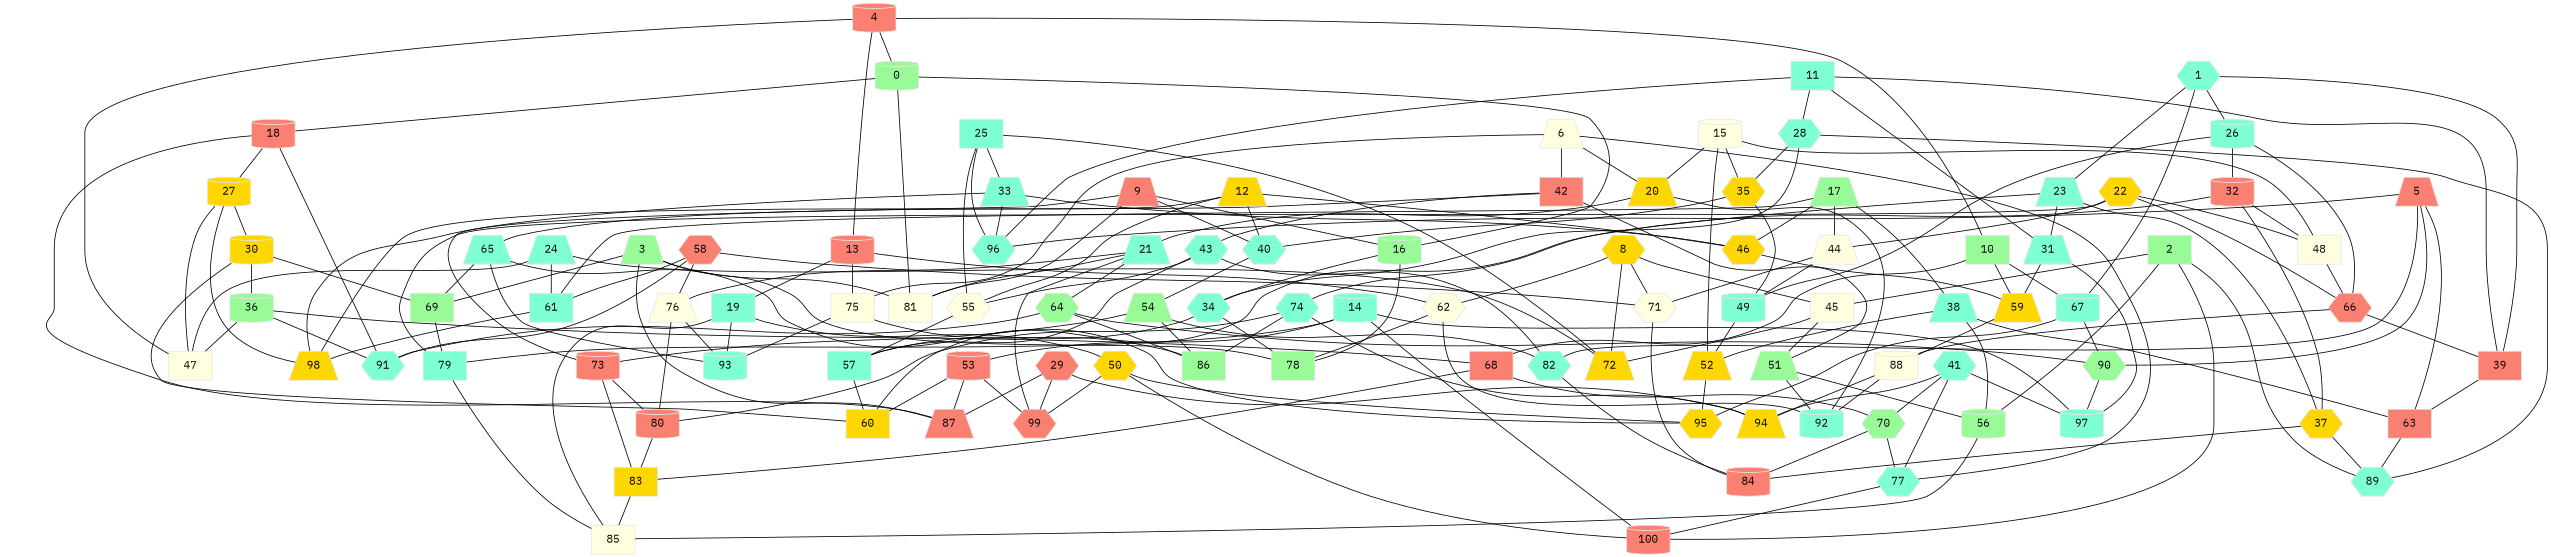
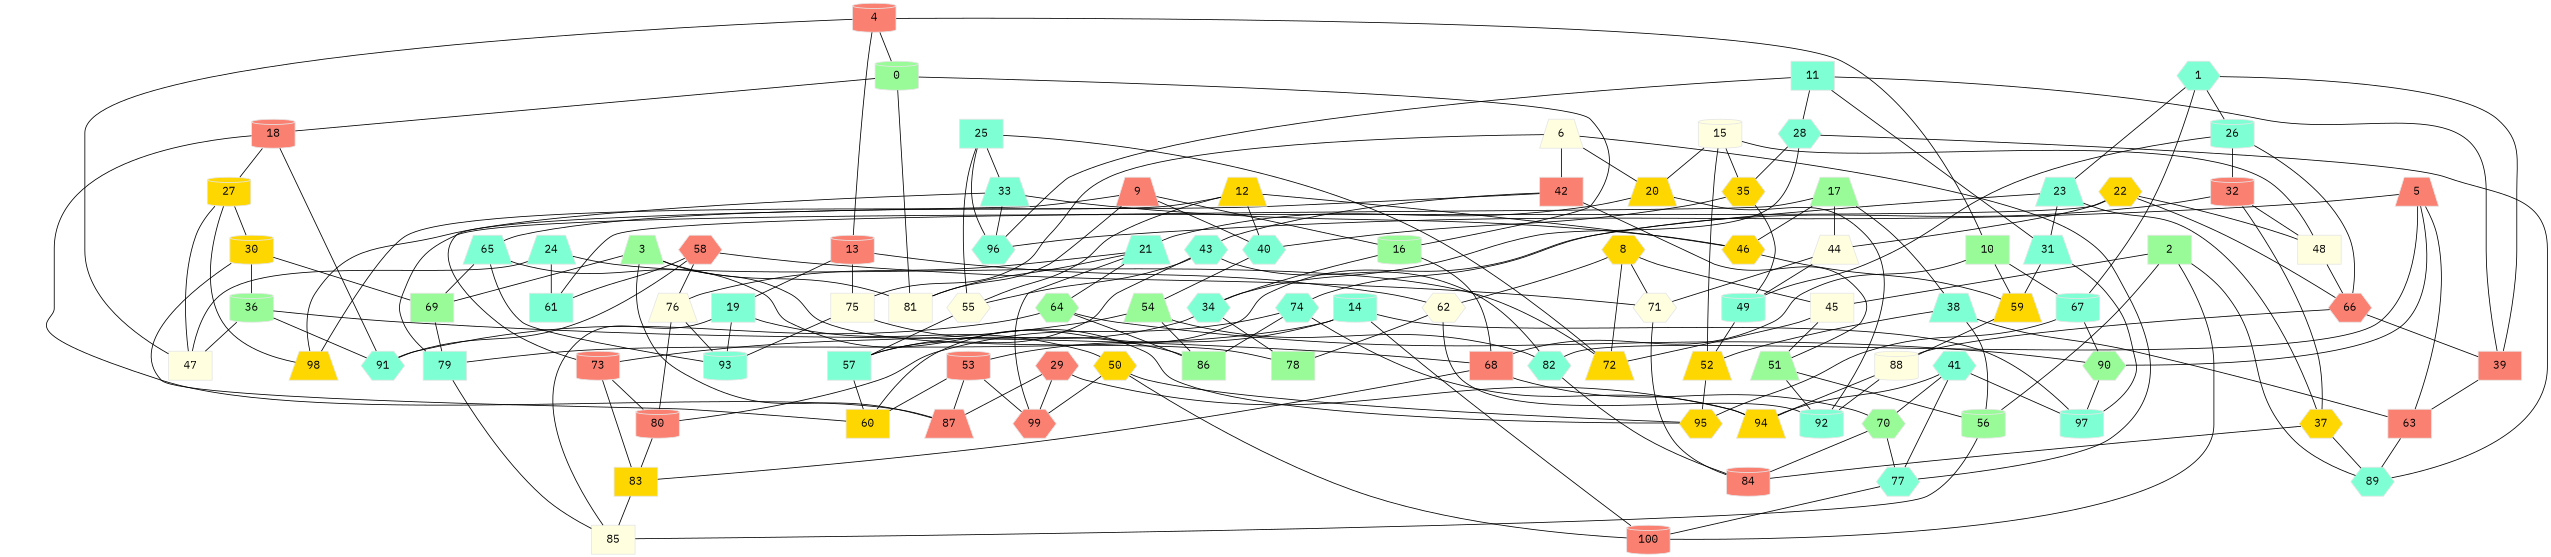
  graph {
    fontname="IBM Plex Mono"
    node [color=gray90 fillcolor=aquamarine fontname="IBM Plex Mono" shape=hexagon style=filled]
    edge [fontname="IBM Plex Mono"]
    23 [shape=trapezium]
    1
    26 [shape=cylinder]
    39 [fillcolor=salmon shape=box]
    67 [shape=cylinder]
    31 [shape=trapezium]
    37 [fillcolor=gold]
    74
    66 [fillcolor=salmon]
    32 [fillcolor=salmon shape=cylinder]
    49 [shape=cylinder]
    63 [fillcolor=salmon shape=box]
    90 [fillcolor=palegreen]
    95 [fillcolor=gold]
    2 [fillcolor=palegreen shape=box]
    45 [fillcolor=lightyellow shape=box]
    56 [fillcolor=palegreen shape=cylinder]
    89
    100 [fillcolor=salmon shape=cylinder]
    72 [fillcolor=gold shape=trapezium]
    51 [fillcolor=palegreen shape=trapezium]
    85 [fillcolor=lightyellow shape=box]
    3 [fillcolor=palegreen shape=trapezium]
    69 [fillcolor=palegreen shape=box]
    78 [fillcolor=palegreen shape=box]
    81 [fillcolor=lightyellow shape=box]
    87 [fillcolor=salmon shape=trapezium]
    79 [shape=box]
    4 [fillcolor=salmon shape=cylinder]
    n30 [fillcolor=palegreen label=0 shape=cylinder]
    10 [fillcolor=palegreen shape=box]
    13 [fillcolor=salmon shape=cylinder]
    47 [fillcolor=lightyellow shape=box]
    16 [fillcolor=palegreen shape=cylinder]
    18 [fillcolor=salmon shape=cylinder]
    59 [fillcolor=gold shape=trapezium]
    68 [fillcolor=salmon shape=box]
    75 [fillcolor=lightyellow shape=box]
    62 [fillcolor=lightyellow]
    19 [shape=box]
    5 [fillcolor=salmon shape=trapezium]
    82
    96
    84 [fillcolor=salmon shape=cylinder]
    97 [shape=cylinder]
    6 [fillcolor=lightyellow shape=trapezium]
    20 [fillcolor=gold shape=trapezium]
    42 [fillcolor=salmon shape=box]
    77
    21 [shape=trapezium]
    92 [shape=cylinder]
    43
    65 [shape=trapezium]
    93 [shape=cylinder]
    86 [fillcolor=palegreen shape=box]
    34
    27 [fillcolor=gold shape=cylinder]
    91
    8 [fillcolor=gold]
    71 [fillcolor=lightyellow]
    9 [fillcolor=salmon shape=trapezium]
    40
    73 [fillcolor=salmon shape=cylinder]
    54 [fillcolor=palegreen shape=trapezium]
    83 [fillcolor=gold shape=box]
    80 [fillcolor=salmon shape=cylinder]
    88 [fillcolor=lightyellow shape=cylinder]
    70 [fillcolor=palegreen]
    11 [shape=box]
    28
    35 [fillcolor=gold]
    12 [fillcolor=gold shape=trapezium]
    46 [fillcolor=gold]
    55 [fillcolor=lightyellow]
    98 [fillcolor=gold shape=trapezium]
    57 [shape=box]
    50 [fillcolor=gold]
    14 [shape=cylinder]
    53 [fillcolor=salmon shape=cylinder]
    99 [fillcolor=salmon]
    60 [fillcolor=gold shape=box]
    15 [fillcolor=lightyellow shape=cylinder]
    48 [fillcolor=lightyellow shape=box]
    52 [fillcolor=gold shape=trapezium]
    17 [fillcolor=palegreen shape=trapezium]
    38 [shape=trapezium]
    44 [fillcolor=lightyellow shape=trapezium]
    61 [shape=box]
    30 [fillcolor=gold shape=cylinder]
    64 [fillcolor=palegreen]
    76 [fillcolor=lightyellow shape=trapezium]
    22 [fillcolor=gold]
    94 [fillcolor=gold shape=trapezium]
    24 [shape=trapezium]
    25 [shape=box]
    33 [shape=trapezium]
    36 [fillcolor=palegreen shape=cylinder]
    29 [fillcolor=salmon]
    41
    58 [fillcolor=salmon]
    23 -- 31
    23 -- 37
    23 -- 74
    1 -- 23
    1 -- 26
    1 -- 39
    1 -- 67
    26 -- 66
    26 -- 32
    26 -- 49
    39 -- 63
    67 -- 90
    67 -- 95
    31 -- 59
    31 -- 97
    37 -- 89
    37 -- 84
    74 -- 86
    74 -- 80
    74 -- 94
    66 -- 39
    66 -- 88
    32 -- 37
    32 -- 60
    32 -- 48
    49 -- 52
    63 -- 89
    90 -- 97
    2 -- 45
    2 -- 56
    2 -- 89
    2 -- 100
    45 -- 72
    45 -- 51
    56 -- 85
    51 -- 56
    51 -- 92
    3 -- 69
    3 -- 78
    3 -- 81
    3 -- 87
    69 -- 79
    79 -- 85
    4 -- n30
    4 -- 10
    4 -- 13
    4 -- 47
    n30 -- 81
    n30 -- 16
    n30 -- 18
    10 -- 67
    10 -- 59
    10 -- 68
    13 -- 75
    13 -- 62
    13 -- 19
-   16 -- 78
+   16 -- 68
    16 -- 34
    18 -- 87
    18 -- 27
    18 -- 91
    59 -- 88
    68 -- 83
    68 -- 70
    75 -- 93
    75 -- 86
    62 -- 78
    62 -- 92
    19 -- 85
    19 -- 93
    19 -- 50
    5 -- 63
    5 -- 90
    5 -- 82
    5 -- 96
    82 -- 84
    6 -- 75
    6 -- 20
    6 -- 42
    6 -- 77
    20 -- 21
    20 -- 92
    42 -- 51
    42 -- 43
    42 -- 65
    77 -- 100
    21 -- 81
    21 -- 99
    21 -- 64
    21 -- 76
    43 -- 82
    43 -- 55
    43 -- 57
    65 -- 95
    65 -- 69
    65 -- 93
    34 -- 78
    34 -- 57
    27 -- 47
    27 -- 98
    27 -- 30
    8 -- 45
    8 -- 72
    8 -- 62
    8 -- 71
    71 -- 84
    9 -- 81
    9 -- 16
    9 -- 40
    9 -- 73
    40 -- 54
    73 -- 83
    73 -- 80
    54 -- 82
    54 -- 86
    54 -- 73
    83 -- 85
    80 -- 83
    88 -- 92
    88 -- 94
    70 -- 84
    70 -- 77
    11 -- 39
    11 -- 31
    11 -- 96
    11 -- 28
    28 -- 89
    28 -- 34
    28 -- 35
    35 -- 49
    35 -- 40
    12 -- 40
    12 -- 46
    12 -- 55
    12 -- 98
    46 -- 59
    55 -- 57
    57 -- 60
    50 -- 95
    50 -- 100
    50 -- 99
    14 -- 100
    14 -- 79
    14 -- 97
    14 -- 53
    53 -- 87
    53 -- 99
    53 -- 60
    15 -- 20
    15 -- 35
    15 -- 48
    15 -- 52
    48 -- 66
    52 -- 95
    17 -- 46
    17 -- 38
    17 -- 44
    17 -- 61
    38 -- 63
    38 -- 56
    38 -- 52
    44 -- 49
    44 -- 71
-   61 -- 98
    30 -- 69
    30 -- 60
    30 -- 36
    64 -- 90
    64 -- 86
    64 -- 91
    76 -- 93
    76 -- 80
    22 -- 66
    22 -- 79
    22 -- 48
    22 -- 44
    24 -- 72
    24 -- 47
    24 -- 61
    25 -- 72
    25 -- 96
    25 -- 55
    25 -- 33
    33 -- 96
    33 -- 46
    33 -- 98
    36 -- 47
    36 -- 68
    36 -- 91
    29 -- 87
    29 -- 99
    29 -- 94
    41 -- 97
    41 -- 77
    41 -- 70
    41 -- 94
    58 -- 91
    58 -- 71
    58 -- 61
    58 -- 76
  }
